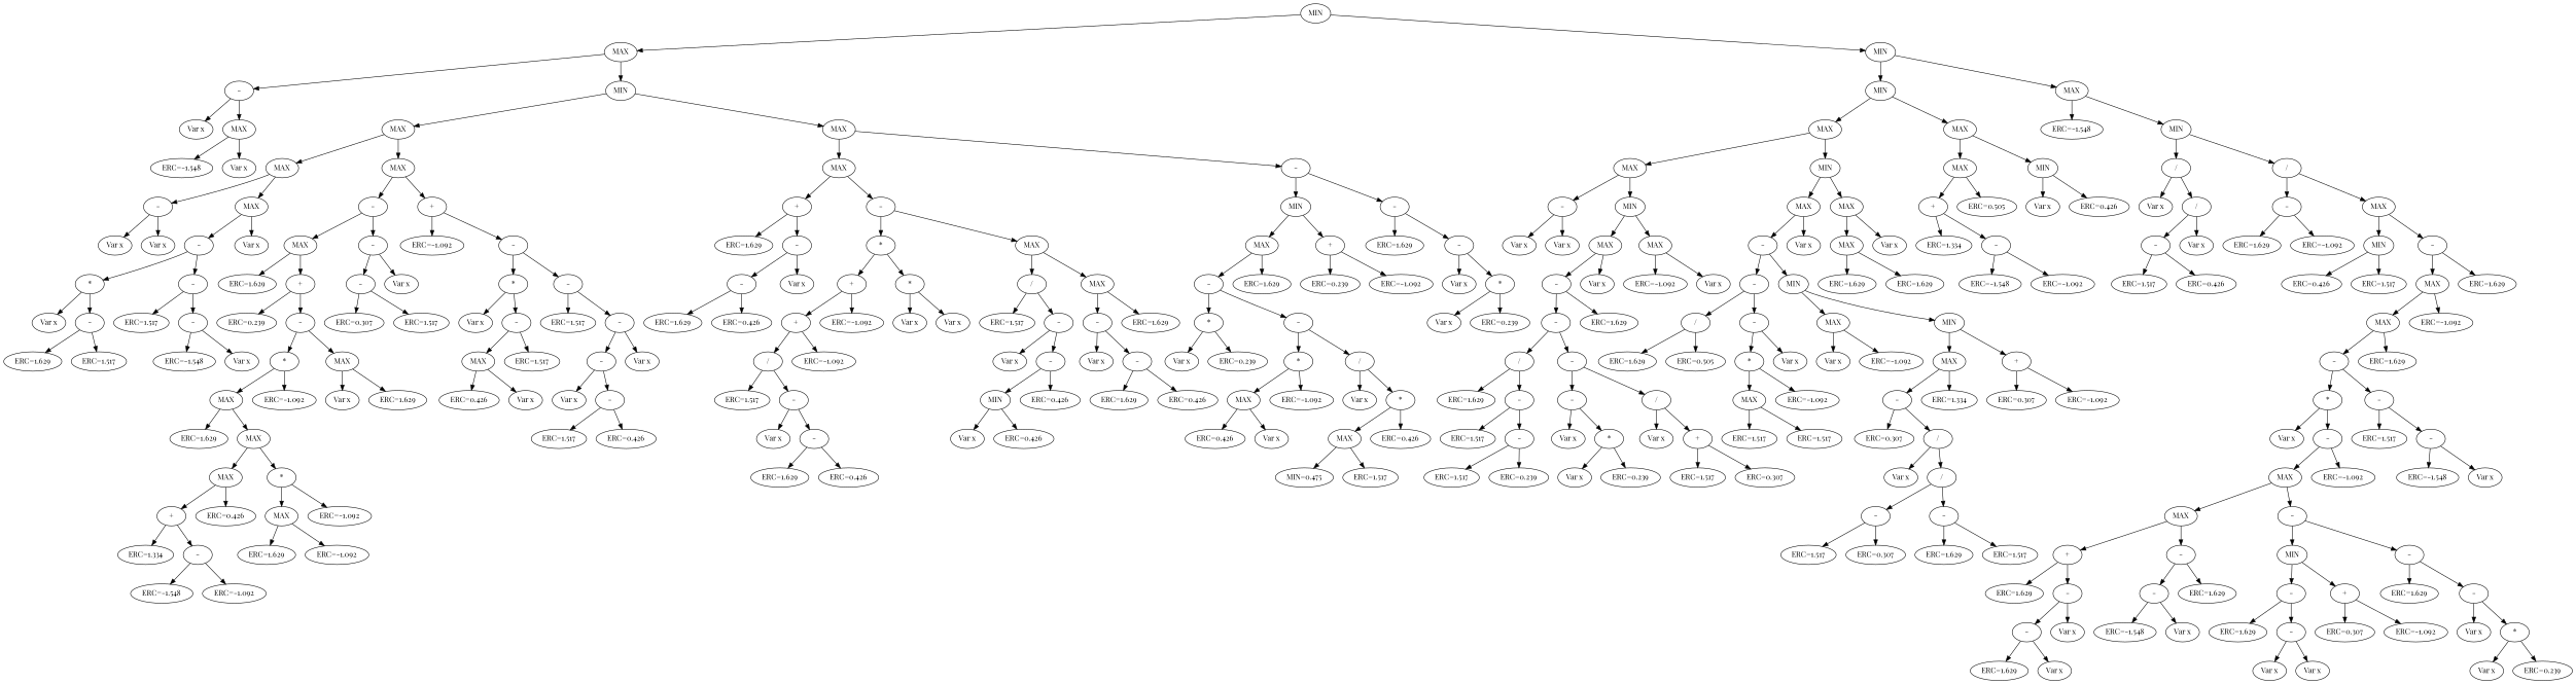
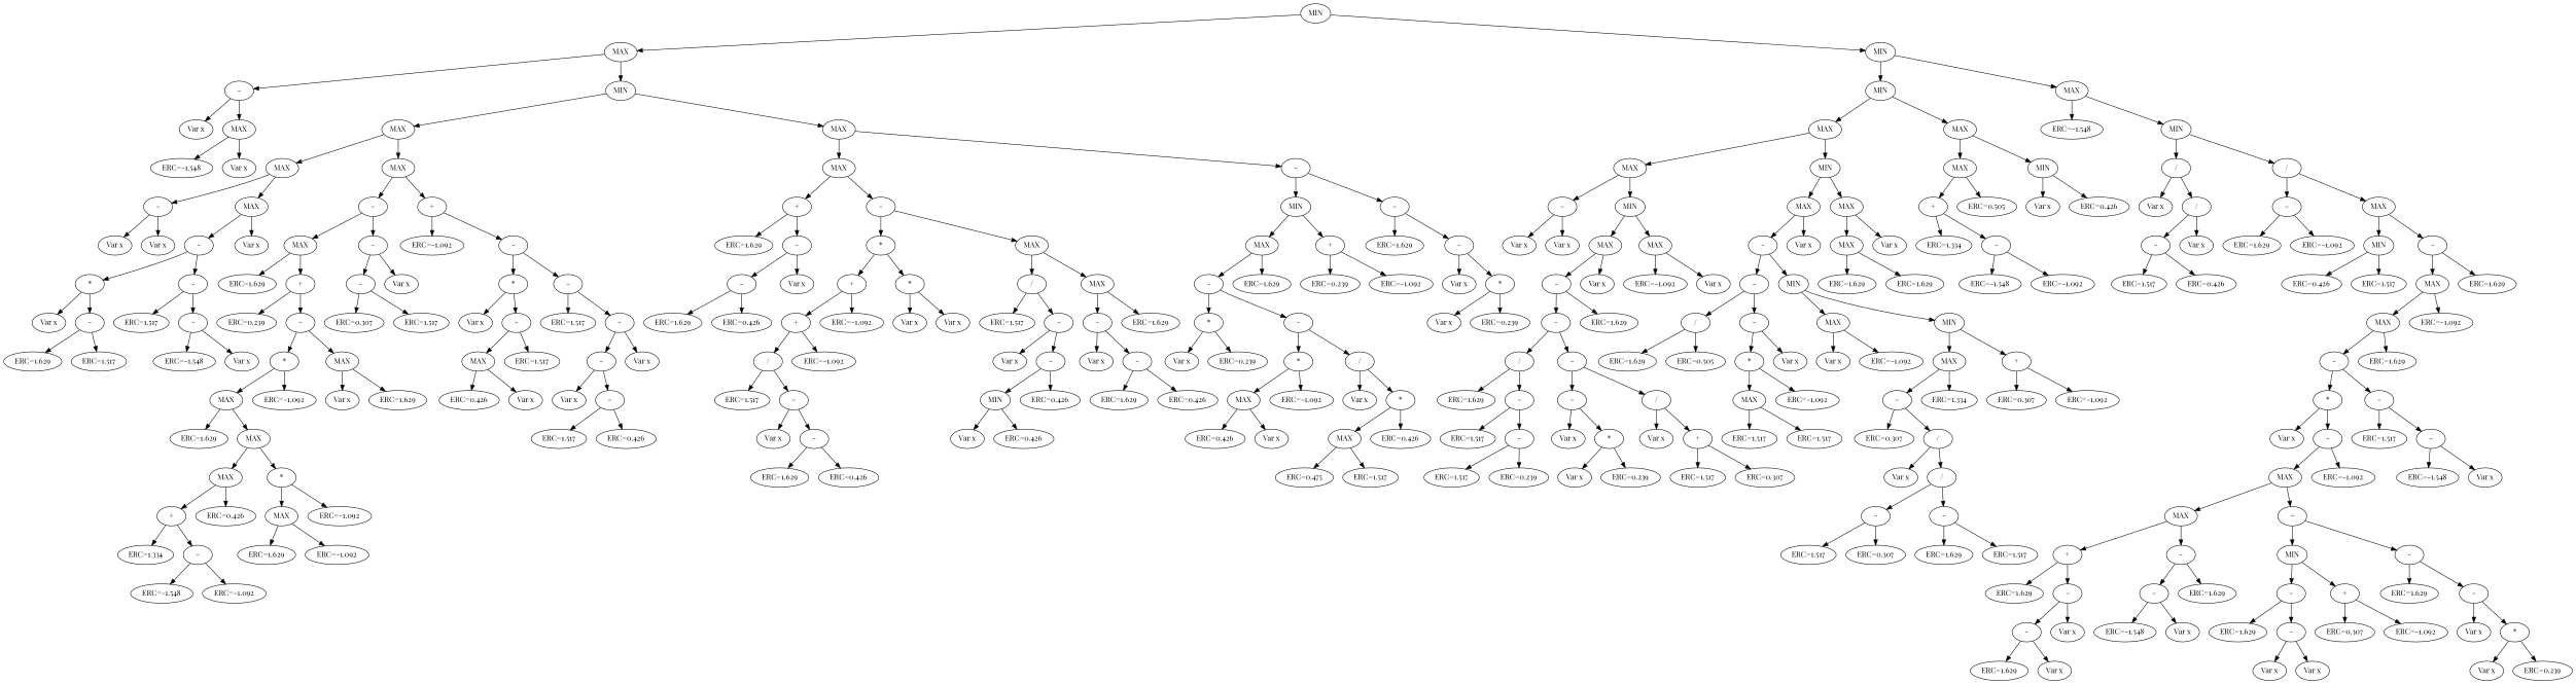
  digraph {
    fontname="Playfair Display"
    node [fontname="Playfair Display"]
    edge [fontname="Playfair Display"]
    n1 [label=MIN]
    n2 [label=MAX]
    n3 [label=MIN]
    n4 [label="-"]
    n5 [label=MIN]
    n6 [label="Var x"]
    n7 [label=MAX]
    n8 [label="ERC=-1.548"]
    n9 [label="Var x"]
    n10 [label=MAX]
    n11 [label=MAX]
    n12 [label=MAX]
    n13 [label=MAX]
    n14 [label="-"]
    n15 [label=MAX]
    n16 [label="Var x"]
    n17 [label="Var x"]
    n18 [label="-"]
    n19 [label="Var x"]
    n20 [label="*"]
    n21 [label="-"]
    n22 [label="Var x"]
    n23 [label="-"]
    n24 [label="ERC=1.629"]
    n25 [label="ERC=1.517"]
    n26 [label="ERC=1.517"]
    n27 [label="-"]
    n28 [label="ERC=-1.548"]
    n29 [label="Var x"]
    n30 [label="-"]
    n31 [label="+"]
    n32 [label=MAX]
    n33 [label="-"]
    n34 [label="ERC=1.629"]
    n35 [label="+"]
    n36 [label="ERC=0.239"]
    n37 [label="-"]
    n38 [label="*"]
    n39 [label=MAX]
    n40 [label=MAX]
    n41 [label="ERC=-1.092"]
    n42 [label="ERC=1.629"]
    n43 [label=MAX]
    n44 [label=MAX]
    n45 [label="*"]
    n46 [label="+"]
    n47 [label="ERC=0.426"]
    n48 [label="ERC=1.334"]
    n49 [label="-"]
    n50 [label="ERC=-1.548"]
    n51 [label="ERC=-1.092"]
    n52 [label=MAX]
    n53 [label="ERC=-1.092"]
    n54 [label="ERC=1.629"]
    n55 [label="ERC=-1.092"]
    n56 [label="Var x"]
    n57 [label="ERC=1.629"]
    n58 [label="-"]
    n59 [label="Var x"]
    n60 [label="ERC=0.307"]
    n61 [label="ERC=1.517"]
    n62 [label="ERC=-1.092"]
    n63 [label="-"]
    n64 [label="*"]
    n65 [label="-"]
    n66 [label="Var x"]
    n67 [label="-"]
    n68 [label=MAX]
    n69 [label="ERC=1.517"]
    n70 [label="ERC=0.426"]
    n71 [label="Var x"]
    n72 [label="ERC=1.517"]
    n73 [label="-"]
    n74 [label="-"]
    n75 [label="Var x"]
    n76 [label="Var x"]
    n77 [label="-"]
    n78 [label="ERC=1.517"]
    n79 [label="ERC=0.426"]
    n80 [label=MAX]
    n81 [label="-"]
    n82 [label="+"]
    n83 [label="-"]
    n84 [label="ERC=1.629"]
    n85 [label="-"]
    n86 [label="-"]
    n87 [label="Var x"]
    n88 [label="ERC=1.629"]
    n89 [label="ERC=0.426"]
    n90 [label="*"]
    n91 [label=MAX]
    n92 [label="+"]
    n93 [label="*"]
    n94 [label="+"]
    n95 [label="ERC=-1.092"]
    n96 [label="/"]
    n97 [label="ERC=-1.092"]
    n98 [label="ERC=1.517"]
    n99 [label="-"]
    n100 [label="Var x"]
    n101 [label="-"]
    n102 [label="ERC=1.629"]
    n103 [label="ERC=0.426"]
    n104 [label="Var x"]
    n105 [label="Var x"]
    n106 [label="/"]
    n107 [label=MAX]
    n108 [label="ERC=1.517"]
    n109 [label="-"]
    n110 [label="Var x"]
    n111 [label="-"]
    n112 [label=MIN]
    n113 [label="ERC=0.426"]
    n114 [label="Var x"]
    n115 [label="ERC=0.426"]
    n116 [label="-"]
    n117 [label="ERC=1.629"]
    n118 [label="Var x"]
    n119 [label="-"]
    n120 [label="ERC=1.629"]
    n121 [label="ERC=0.426"]
    n122 [label=MIN]
    n123 [label="-"]
    n124 [label=MAX]
    n125 [label="+"]
    n126 [label="-"]
    n127 [label="ERC=1.629"]
    n128 [label="*"]
    n129 [label="-"]
    n130 [label="Var x"]
    n131 [label="ERC=0.239"]
    n132 [label="*"]
    n133 [label="/"]
    n134 [label=MAX]
    n135 [label="ERC=-1.092"]
    n136 [label="ERC=0.426"]
    n137 [label="Var x"]
    n138 [label="Var x"]
    n139 [label="*"]
    n140 [label=MAX]
    n141 [label="ERC=0.426"]
-   n142 [label="MIN=0.475"]
+   n142 [label="ERC=0.475"]
    n143 [label="ERC=1.517"]
    n144 [label="ERC=0.239"]
    n145 [label="ERC=-1.092"]
    n146 [label="ERC=1.629"]
    n147 [label="-"]
    n148 [label="Var x"]
    n149 [label="*"]
    n150 [label="Var x"]
    n151 [label="ERC=0.239"]
    n152 [label=MIN]
    n153 [label=MAX]
    n154 [label=MAX]
    n155 [label=MAX]
    n156 [label=MAX]
    n157 [label=MIN]
    n158 [label="-"]
    n159 [label=MIN]
    n160 [label="Var x"]
    n161 [label="Var x"]
    n162 [label=MAX]
    n163 [label=MAX]
    n164 [label="-"]
    n165 [label="Var x"]
    n166 [label="-"]
    n167 [label="ERC=1.629"]
    n168 [label="/"]
    n169 [label="-"]
    n170 [label="ERC=1.629"]
    n171 [label="-"]
    n172 [label="ERC=1.517"]
    n173 [label="-"]
    n174 [label="ERC=1.517"]
    n175 [label="ERC=0.239"]
    n176 [label="-"]
    n177 [label="/"]
    n178 [label="Var x"]
    n179 [label="*"]
    n180 [label="Var x"]
    n181 [label="ERC=0.239"]
    n182 [label="Var x"]
    n183 [label="+"]
    n184 [label="ERC=1.517"]
    n185 [label="ERC=0.307"]
    n186 [label="ERC=-1.092"]
    n187 [label="Var x"]
    n188 [label=MAX]
    n189 [label=MAX]
    n190 [label="-"]
    n191 [label="Var x"]
    n192 [label="-"]
    n193 [label=MIN]
    n194 [label="/"]
    n195 [label="-"]
    n196 [label="ERC=1.629"]
    n197 [label="ERC=0.505"]
    n198 [label="*"]
    n199 [label="Var x"]
    n200 [label=MAX]
    n201 [label="ERC=-1.092"]
    n202 [label="ERC=1.517"]
    n203 [label="ERC=1.517"]
    n204 [label=MAX]
    n205 [label=MIN]
    n206 [label="Var x"]
    n207 [label="ERC=-1.092"]
    n208 [label=MAX]
    n209 [label="+"]
    n210 [label="-"]
    n211 [label="ERC=1.334"]
    n212 [label="ERC=0.307"]
    n213 [label="/"]
    n214 [label="Var x"]
    n215 [label="/"]
    n216 [label="-"]
    n217 [label="-"]
    n218 [label="ERC=1.517"]
    n219 [label="ERC=0.307"]
    n220 [label="ERC=1.629"]
    n221 [label="ERC=1.517"]
    n222 [label="ERC=0.307"]
    n223 [label="ERC=-1.092"]
    n224 [label=MAX]
    n225 [label="Var x"]
    n226 [label="ERC=1.629"]
    n227 [label="ERC=1.629"]
    n228 [label=MAX]
    n229 [label=MIN]
    n230 [label="+"]
    n231 [label="ERC=0.505"]
    n232 [label="ERC=1.334"]
    n233 [label="-"]
    n234 [label="ERC=-1.548"]
    n235 [label="ERC=-1.092"]
    n236 [label="Var x"]
    n237 [label="ERC=0.426"]
    n238 [label="ERC=-1.548"]
    n239 [label=MIN]
    n240 [label="/"]
    n241 [label="/"]
    n242 [label="Var x"]
    n243 [label="/"]
    n244 [label="-"]
    n245 [label="Var x"]
    n246 [label="ERC=1.517"]
    n247 [label="ERC=0.426"]
    n248 [label="-"]
    n249 [label=MAX]
    n250 [label="ERC=1.629"]
    n251 [label="ERC=-1.092"]
    n252 [label=MIN]
    n253 [label="-"]
    n254 [label="ERC=0.426"]
    n255 [label="ERC=1.517"]
    n256 [label=MAX]
    n257 [label="ERC=1.629"]
    n258 [label=MAX]
    n259 [label="ERC=-1.092"]
    n260 [label="-"]
    n261 [label="ERC=1.629"]
    n262 [label="*"]
    n263 [label="-"]
    n264 [label="Var x"]
    n265 [label="-"]
    n266 [label=MAX]
    n267 [label="ERC=-1.092"]
    n268 [label=MAX]
    n269 [label="-"]
    n270 [label="+"]
    n271 [label="-"]
    n272 [label="ERC=1.629"]
    n273 [label="-"]
    n274 [label="-"]
    n275 [label="Var x"]
    n276 [label="ERC=1.629"]
    n277 [label="Var x"]
    n278 [label="-"]
    n279 [label="ERC=1.629"]
    n280 [label="ERC=-1.548"]
    n281 [label="Var x"]
    n282 [label=MIN]
    n283 [label="-"]
    n284 [label="-"]
    n285 [label="+"]
    n286 [label="ERC=1.629"]
    n287 [label="-"]
    n288 [label="Var x"]
    n289 [label="Var x"]
    n290 [label="ERC=0.307"]
    n291 [label="ERC=-1.092"]
    n292 [label="ERC=1.629"]
    n293 [label="-"]
    n294 [label="Var x"]
    n295 [label="*"]
    n296 [label="Var x"]
    n297 [label="ERC=0.239"]
    n298 [label="ERC=1.517"]
    n299 [label="-"]
    n300 [label="ERC=-1.548"]
    n301 [label="Var x"]
    n1 -> n2
    n1 -> n3
    n2 -> n4
    n2 -> n5
    n3 -> n152
    n3 -> n153
    n4 -> n6
    n4 -> n7
    n5 -> n10
    n5 -> n11
    n7 -> n8
    n7 -> n9
    n10 -> n12
    n10 -> n13
    n11 -> n80
    n11 -> n81
    n12 -> n14
    n12 -> n15
    n13 -> n30
    n13 -> n31
    n14 -> n16
    n14 -> n17
    n15 -> n18
    n15 -> n19
    n18 -> n20
    n18 -> n21
    n20 -> n22
    n20 -> n23
    n21 -> n26
    n21 -> n27
    n23 -> n24
    n23 -> n25
    n27 -> n28
    n27 -> n29
    n30 -> n32
    n30 -> n33
    n31 -> n62
    n31 -> n63
    n32 -> n34
    n32 -> n35
    n33 -> n58
    n33 -> n59
    n35 -> n36
    n35 -> n37
    n37 -> n38
    n37 -> n39
    n38 -> n40
    n38 -> n41
    n39 -> n56
    n39 -> n57
    n40 -> n42
    n40 -> n43
    n43 -> n44
    n43 -> n45
    n44 -> n46
    n44 -> n47
    n45 -> n52
    n45 -> n53
    n46 -> n48
    n46 -> n49
    n49 -> n50
    n49 -> n51
    n52 -> n54
    n52 -> n55
    n58 -> n60
    n58 -> n61
    n63 -> n64
    n63 -> n65
    n64 -> n66
    n64 -> n67
    n65 -> n72
    n65 -> n73
    n67 -> n68
    n67 -> n69
    n68 -> n70
    n68 -> n71
    n73 -> n74
    n73 -> n75
    n74 -> n76
    n74 -> n77
    n77 -> n78
    n77 -> n79
    n80 -> n82
    n80 -> n83
    n81 -> n122
    n81 -> n123
    n82 -> n84
    n82 -> n85
    n83 -> n90
    n83 -> n91
    n85 -> n86
    n85 -> n87
    n86 -> n88
    n86 -> n89
    n90 -> n92
    n90 -> n93
    n91 -> n106
    n91 -> n107
    n92 -> n94
    n92 -> n95
    n93 -> n104
    n93 -> n105
    n94 -> n96
    n94 -> n97
    n96 -> n98
    n96 -> n99
    n99 -> n100
    n99 -> n101
    n101 -> n102
    n101 -> n103
    n106 -> n108
    n106 -> n109
    n107 -> n116
    n107 -> n117
    n109 -> n110
    n109 -> n111
    n111 -> n112
    n111 -> n113
    n112 -> n114
    n112 -> n115
    n116 -> n118
    n116 -> n119
    n119 -> n120
    n119 -> n121
    n122 -> n124
    n122 -> n125
    n123 -> n146
    n123 -> n147
    n124 -> n126
    n124 -> n127
    n125 -> n144
    n125 -> n145
    n126 -> n128
    n126 -> n129
    n128 -> n130
    n128 -> n131
    n129 -> n132
    n129 -> n133
    n132 -> n134
    n132 -> n135
    n133 -> n138
    n133 -> n139
    n134 -> n136
    n134 -> n137
    n139 -> n140
    n139 -> n141
    n140 -> n142
    n140 -> n143
    n147 -> n148
    n147 -> n149
    n149 -> n150
    n149 -> n151
    n152 -> n154
    n152 -> n155
    n153 -> n238
    n153 -> n239
    n154 -> n156
    n154 -> n157
    n155 -> n228
    n155 -> n229
    n156 -> n158
    n156 -> n159
    n157 -> n188
    n157 -> n189
    n158 -> n160
    n158 -> n161
    n159 -> n162
    n159 -> n163
    n162 -> n164
    n162 -> n165
    n163 -> n186
    n163 -> n187
    n164 -> n166
    n164 -> n167
    n166 -> n168
    n166 -> n169
    n168 -> n170
    n168 -> n171
    n169 -> n176
    n169 -> n177
    n171 -> n172
    n171 -> n173
    n173 -> n174
    n173 -> n175
    n176 -> n178
    n176 -> n179
    n177 -> n182
    n177 -> n183
    n179 -> n180
    n179 -> n181
    n183 -> n184
    n183 -> n185
    n188 -> n190
    n188 -> n191
    n189 -> n224
    n189 -> n225
    n190 -> n192
    n190 -> n193
    n192 -> n194
    n192 -> n195
    n193 -> n204
    n193 -> n205
    n194 -> n196
    n194 -> n197
    n195 -> n198
    n195 -> n199
    n198 -> n200
    n198 -> n201
    n200 -> n202
    n200 -> n203
    n204 -> n206
    n204 -> n207
    n205 -> n208
    n205 -> n209
    n208 -> n210
    n208 -> n211
    n209 -> n222
    n209 -> n223
    n210 -> n212
    n210 -> n213
    n213 -> n214
    n213 -> n215
    n215 -> n216
    n215 -> n217
    n216 -> n218
    n216 -> n219
    n217 -> n220
    n217 -> n221
    n224 -> n226
    n224 -> n227
    n228 -> n230
    n228 -> n231
    n229 -> n236
    n229 -> n237
    n230 -> n232
    n230 -> n233
    n233 -> n234
    n233 -> n235
    n239 -> n240
    n239 -> n241
    n240 -> n242
    n240 -> n243
    n241 -> n248
    n241 -> n249
    n243 -> n244
    n243 -> n245
    n244 -> n246
    n244 -> n247
    n248 -> n250
    n248 -> n251
    n249 -> n252
    n249 -> n253
    n252 -> n254
    n252 -> n255
    n253 -> n256
    n253 -> n257
    n256 -> n258
    n256 -> n259
    n258 -> n260
    n258 -> n261
    n260 -> n262
    n260 -> n263
    n262 -> n264
    n262 -> n265
    n263 -> n298
    n263 -> n299
    n265 -> n266
    n265 -> n267
    n266 -> n268
    n266 -> n269
    n268 -> n270
    n268 -> n271
    n269 -> n282
    n269 -> n283
    n270 -> n272
    n270 -> n273
    n271 -> n278
    n271 -> n279
    n273 -> n274
    n273 -> n275
    n274 -> n276
    n274 -> n277
    n278 -> n280
    n278 -> n281
    n282 -> n284
    n282 -> n285
    n283 -> n292
    n283 -> n293
    n284 -> n286
    n284 -> n287
    n285 -> n290
    n285 -> n291
    n287 -> n288
    n287 -> n289
    n293 -> n294
    n293 -> n295
    n295 -> n296
    n295 -> n297
    n299 -> n300
    n299 -> n301
  }
